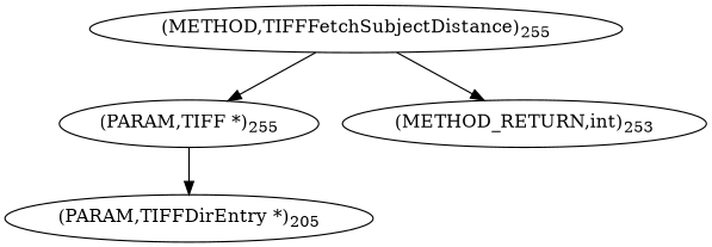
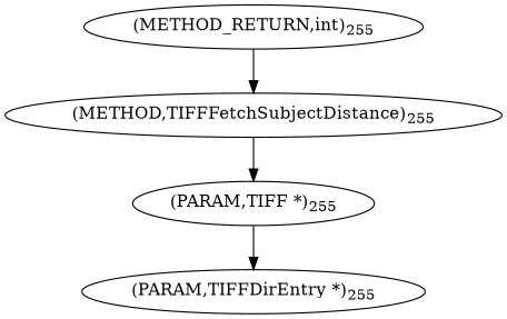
  digraph {
    n1 [label=<(METHOD,TIFFFetchSubjectDistance)<SUB>255</SUB>>]
    n2 [label=<(PARAM,TIFF *)<SUB>255</SUB>>]
-   n3 [label=<(METHOD_RETURN,int)<SUB>253</SUB>>]
-   n4 [label=<(PARAM,TIFFDirEntry *)<SUB>205</SUB>>]
+   n3 [label=<(METHOD_RETURN,int)<SUB>255</SUB>>]
+   n4 [label=<(PARAM,TIFFDirEntry *)<SUB>255</SUB>>]
    n1 -> n2
-   n1 -> n3
+   n3 -> n1
    n2 -> n4
  }
